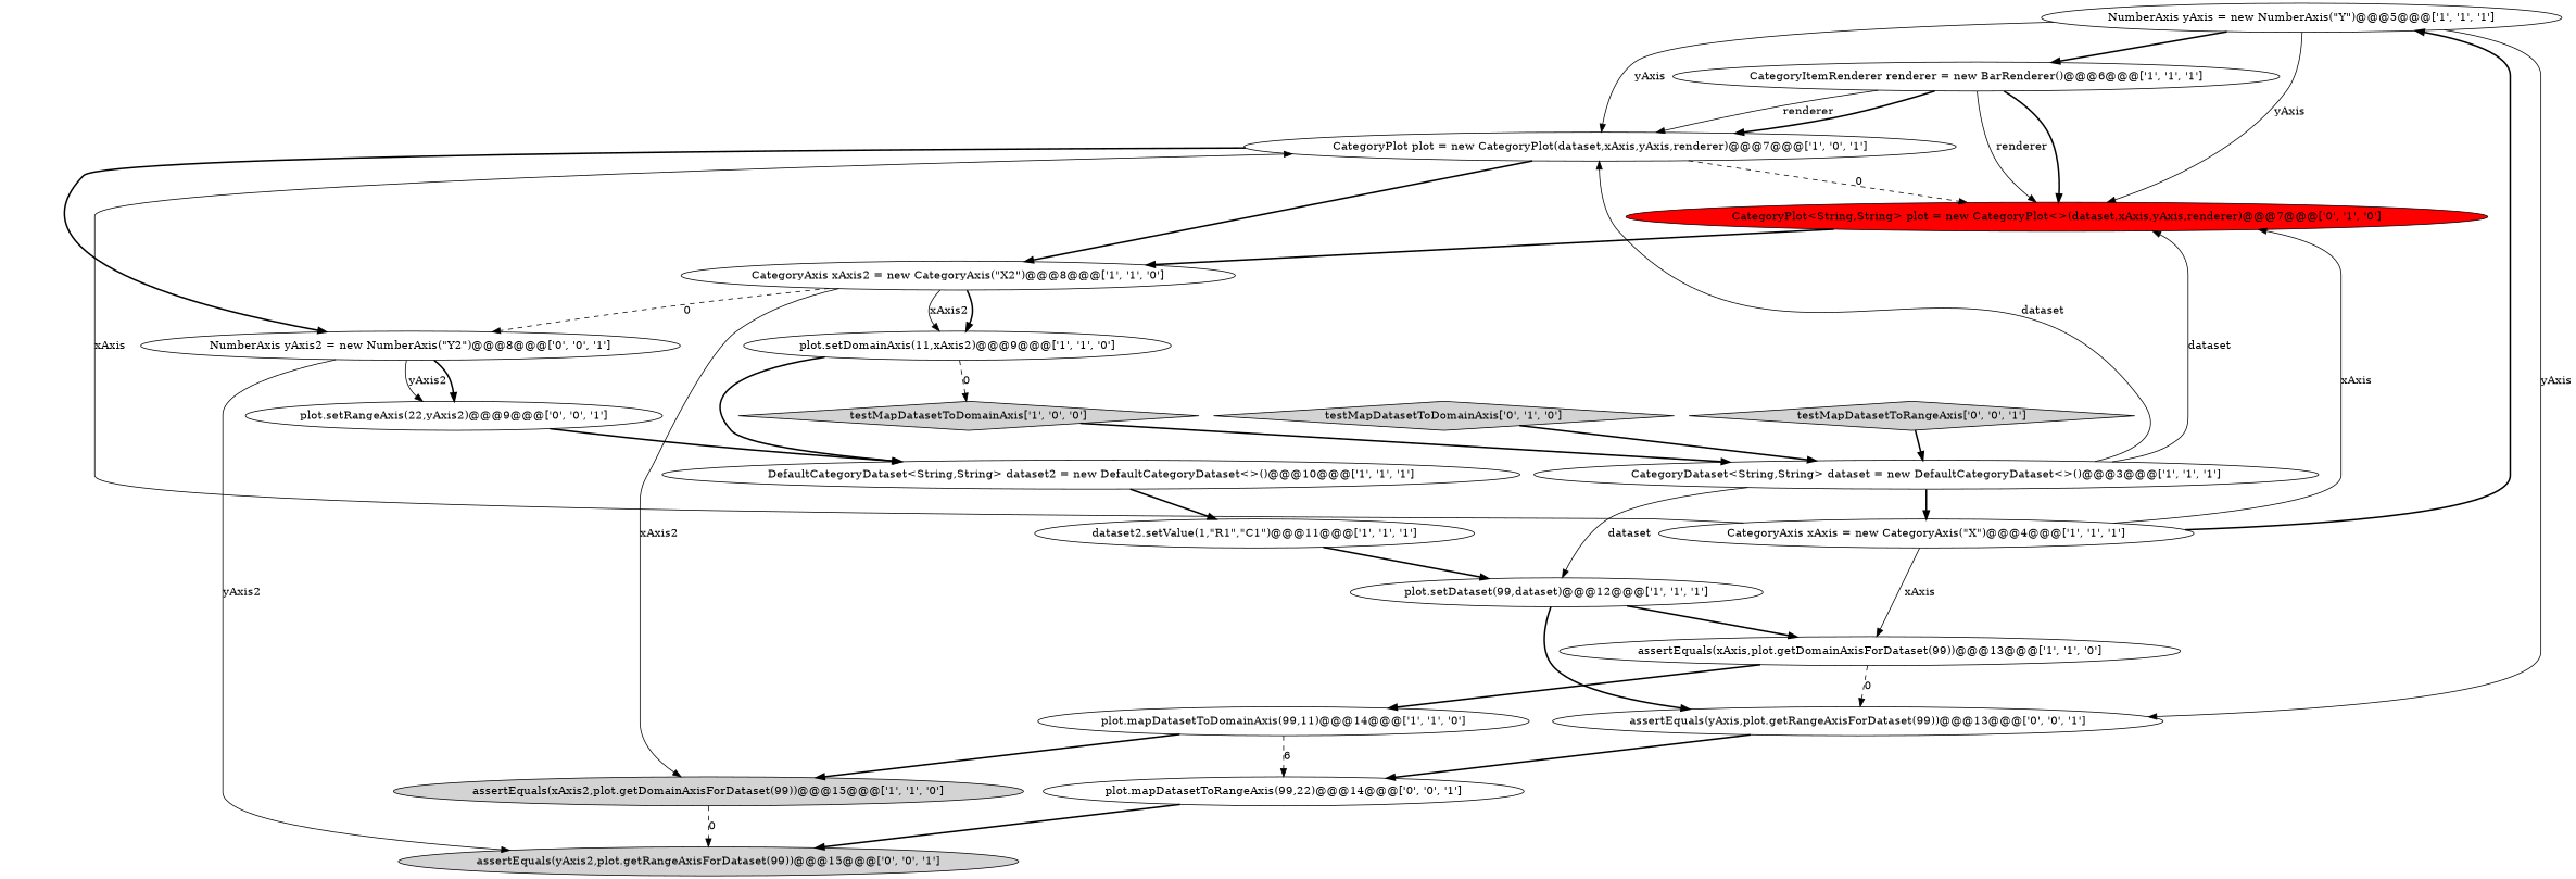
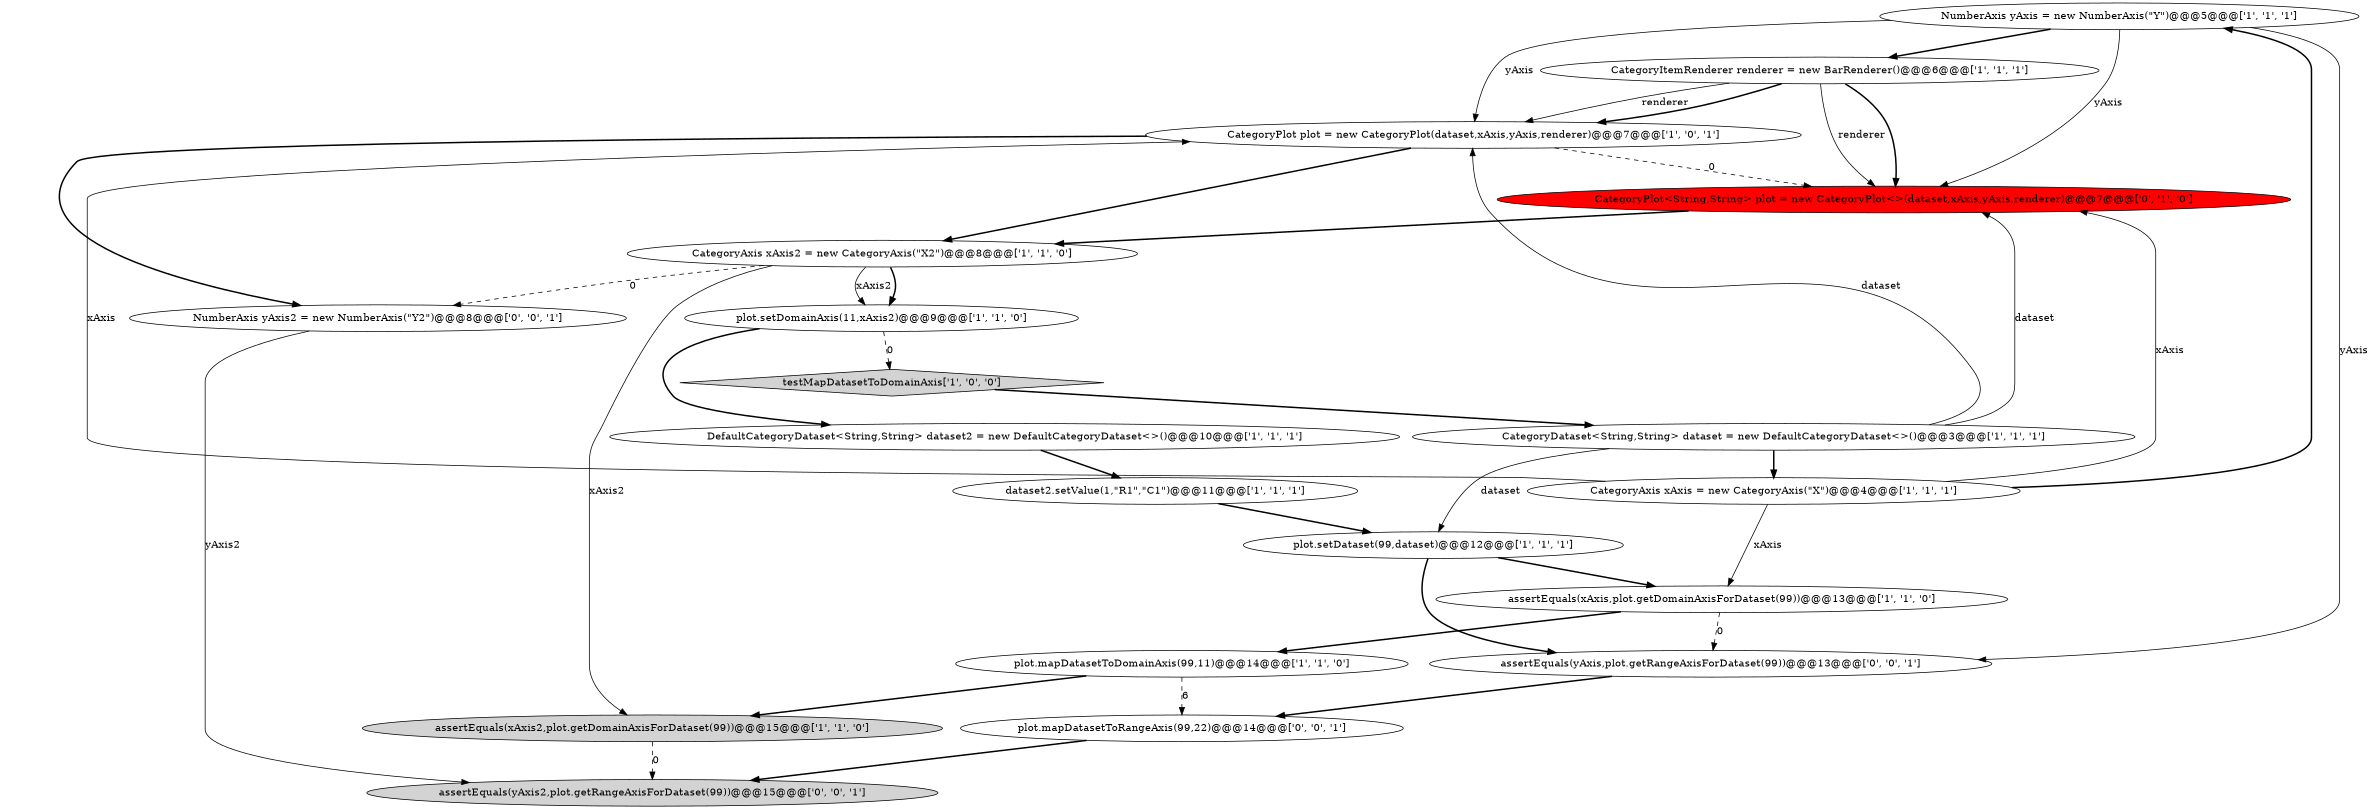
  digraph {
    node [fillcolor=white shape=ellipse style=filled]
    edge [style=bold]
    n1 [label="NumberAxis yAxis = new NumberAxis(\"Y\")@@@5@@@['1', '1', '1']"]
    n2 [label="assertEquals(yAxis,plot.getRangeAxisForDataset(99))@@@13@@@['0', '0', '1']"]
    n3 [label="CategoryItemRenderer renderer = new BarRenderer()@@@6@@@['1', '1', '1']"]
    n4 [label="CategoryPlot plot = new CategoryPlot(dataset,xAxis,yAxis,renderer)@@@7@@@['1', '0', '1']"]
    n5 [fillcolor=red label="CategoryPlot<String,String> plot = new CategoryPlot<>(dataset,xAxis,yAxis,renderer)@@@7@@@['0', '1', '0']"]
    n6 [label="plot.mapDatasetToRangeAxis(99,22)@@@14@@@['0', '0', '1']"]
    n7 [label="NumberAxis yAxis2 = new NumberAxis(\"Y2\")@@@8@@@['0', '0', '1']"]
    n8 [label="CategoryAxis xAxis2 = new CategoryAxis(\"X2\")@@@8@@@['1', '1', '0']"]
    n9 [label="DefaultCategoryDataset<String,String> dataset2 = new DefaultCategoryDataset<>()@@@10@@@['1', '1', '1']"]
    n10 [label="dataset2.setValue(1,\"R1\",\"C1\")@@@11@@@['1', '1', '1']"]
    n11 [label="plot.setDataset(99,dataset)@@@12@@@['1', '1', '1']"]
    n12 [fillcolor=lightgray label="testMapDatasetToDomainAxis['1', '0', '0']" shape=diamond]
    n13 [label="CategoryDataset<String,String> dataset = new DefaultCategoryDataset<>()@@@3@@@['1', '1', '1']"]
    n14 [label="CategoryAxis xAxis = new CategoryAxis(\"X\")@@@4@@@['1', '1', '1']"]
    n15 [label="plot.mapDatasetToDomainAxis(99,11)@@@14@@@['1', '1', '0']"]
    n16 [fillcolor=lightgray label="assertEquals(xAxis2,plot.getDomainAxisForDataset(99))@@@15@@@['1', '1', '0']"]
    n17 [fillcolor=lightgray label="assertEquals(yAxis2,plot.getRangeAxisForDataset(99))@@@15@@@['0', '0', '1']"]
    n18 [label="assertEquals(xAxis,plot.getDomainAxisForDataset(99))@@@13@@@['1', '1', '0']"]
-   n19 [label="plot.setRangeAxis(22,yAxis2)@@@9@@@['0', '0', '1']"]
    n20 [label="plot.setDomainAxis(11,xAxis2)@@@9@@@['1', '1', '0']"]
-   n21 [fillcolor=lightgray label="testMapDatasetToDomainAxis['0', '1', '0']" shape=diamond]
-   n22 [fillcolor=lightgray label="testMapDatasetToRangeAxis['0', '0', '1']" shape=diamond]
    n1 -> n2 [label=yAxis style=solid]
    n1 -> n3
    n1 -> n4 [label=yAxis style=solid]
    n1 -> n5 [label=yAxis style=solid]
    n2 -> n6
    n3 -> n4 [label=renderer style=solid]
    n3 -> n4
    n3 -> n5 [label=renderer style=solid]
    n3 -> n5
    n4 -> n5 [label=0 style=dashed]
    n4 -> n7
    n4 -> n8
    n5 -> n8
    n6 -> n17
    n7 -> n17 [label=yAxis2 style=solid]
-   n7 -> n19 [label=yAxis2 style=solid]
-   n7 -> n19
    n8 -> n7 [label=0 style=dashed]
    n8 -> n16 [label=xAxis2 style=solid]
    n8 -> n20
    n8 -> n20 [label=xAxis2 style=solid]
    n9 -> n10
    n10 -> n11
    n11 -> n2
    n11 -> n18
    n12 -> n13
    n13 -> n4 [label=dataset style=solid]
    n13 -> n5 [label=dataset style=solid]
    n13 -> n11 [label=dataset style=solid]
    n13 -> n14
    n14 -> n1
    n14 -> n4 [label=xAxis style=solid]
    n14 -> n5 [label=xAxis style=solid]
    n14 -> n18 [label=xAxis style=solid]
    n15 -> n6 [label=6 style=dashed]
    n15 -> n16
    n16 -> n17 [label=0 style=dashed]
    n18 -> n2 [label=0 style=dashed]
    n18 -> n15
-   n19 -> n9
    n20 -> n9
    n20 -> n12 [label=0 style=dashed]
-   n21 -> n13
-   n22 -> n13
  }
